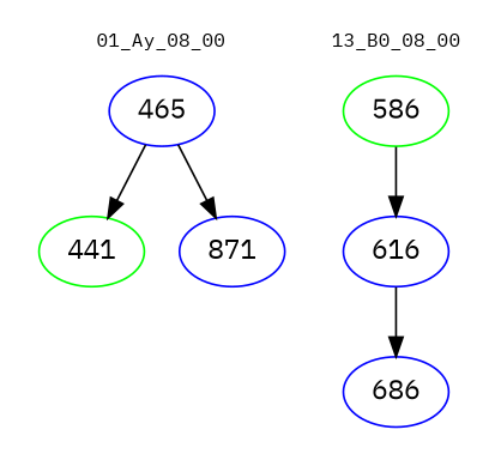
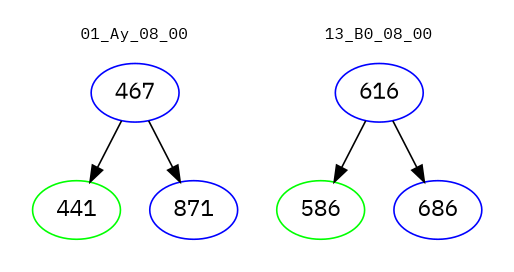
  digraph {
    fontname="IBM Plex Mono"
    node [color=blue fontname="IBM Plex Mono"]
    edge [color=black fontname="IBM Plex Mono"]
-   n1 [label=465]
+   n1 [label=467]
    n2 [color=green label=441]
    n3 [label=871]
    n4 [label=616]
    n5 [color=green label=586]
    n6 [label=686]
    subgraph cluster_1 {
      color=white
      fontsize=10
      label="01_Ay_08_00"
      n1
      n2
      n3
    }
    subgraph cluster_2 {
      color=white
      fontsize=10
      label="13_B0_08_00"
      n4
      n5
      n6
    }
    n1 -> n2
    n1 -> n3
-   n5 -> n4
+   n4 -> n5
    n4 -> n6
  }
